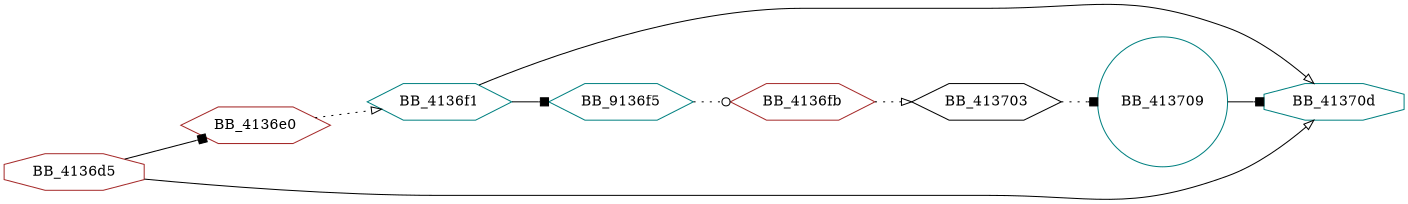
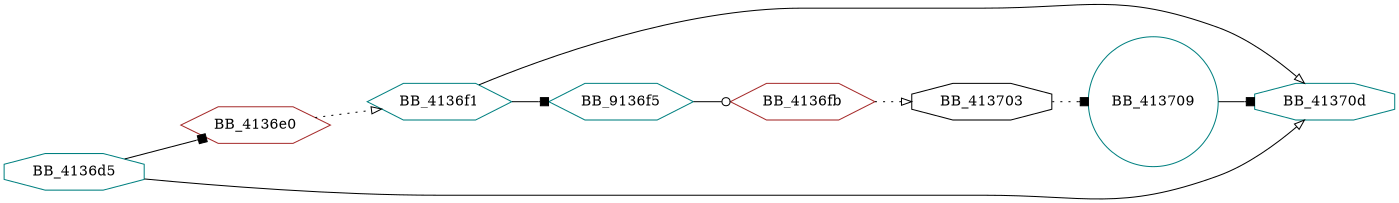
  digraph {
    rankdir=LR
    node [color=teal shape=hexagon]
    edge [arrowhead=onormal style=solid]
    BB_4136e0 [color=brown]
-   BB_4136d5 [color=brown shape=octagon]
+   BB_4136d5 [shape=octagon]
    BB_41370d [shape=octagon]
    BB_4136f1
    n5 [label=BB_9136f5]
    BB_4136fb [color=brown]
-   BB_413703 [color=black]
+   BB_413703 [color=black shape=octagon]
    BB_413709 [shape=circle]
    BB_4136e0 -> BB_4136f1 [style=dotted]
    BB_4136d5 -> BB_4136e0 [arrowhead=box]
    BB_4136d5 -> BB_41370d
    BB_4136f1 -> BB_41370d
    BB_4136f1 -> n5 [arrowhead=box]
-   n5 -> BB_4136fb [arrowhead=odot style=dotted]
+   n5 -> BB_4136fb [arrowhead=odot]
    BB_4136fb -> BB_413703 [style=dotted]
    BB_413703 -> BB_413709 [arrowhead=box style=dotted]
    BB_413709 -> BB_41370d [arrowhead=box]
  }
